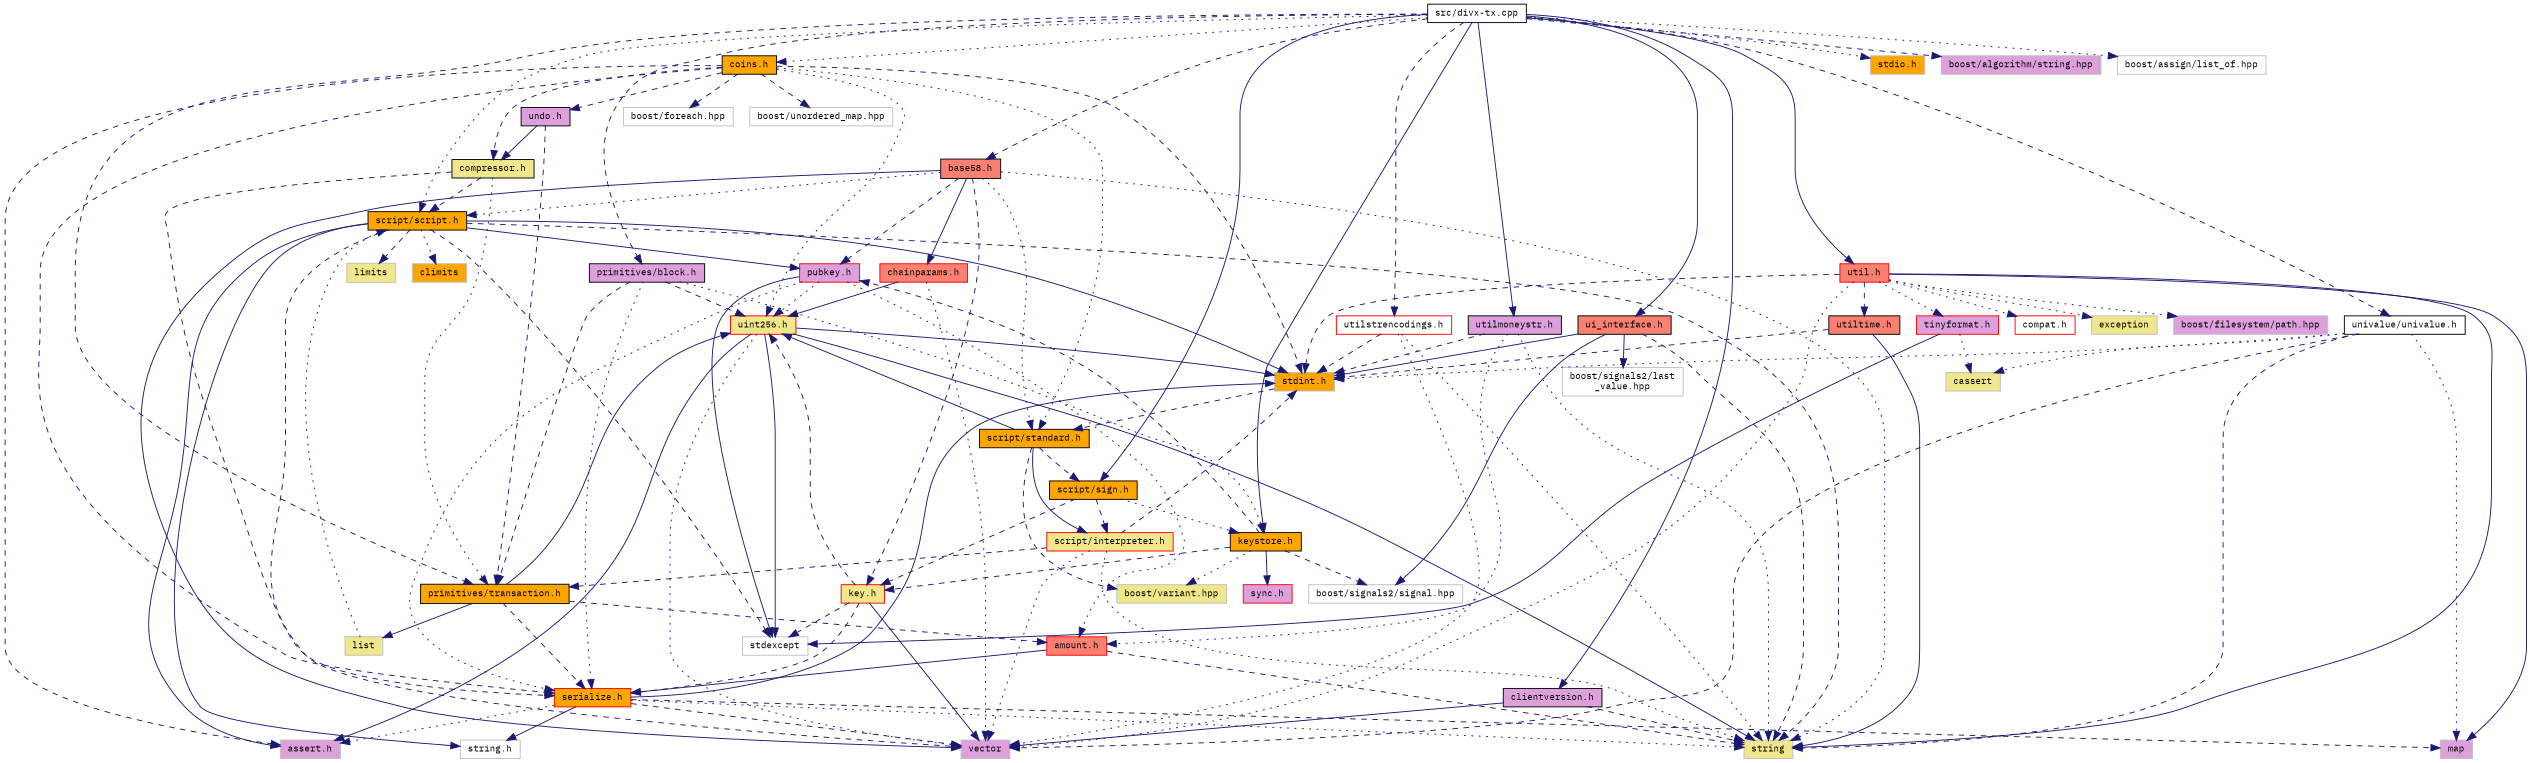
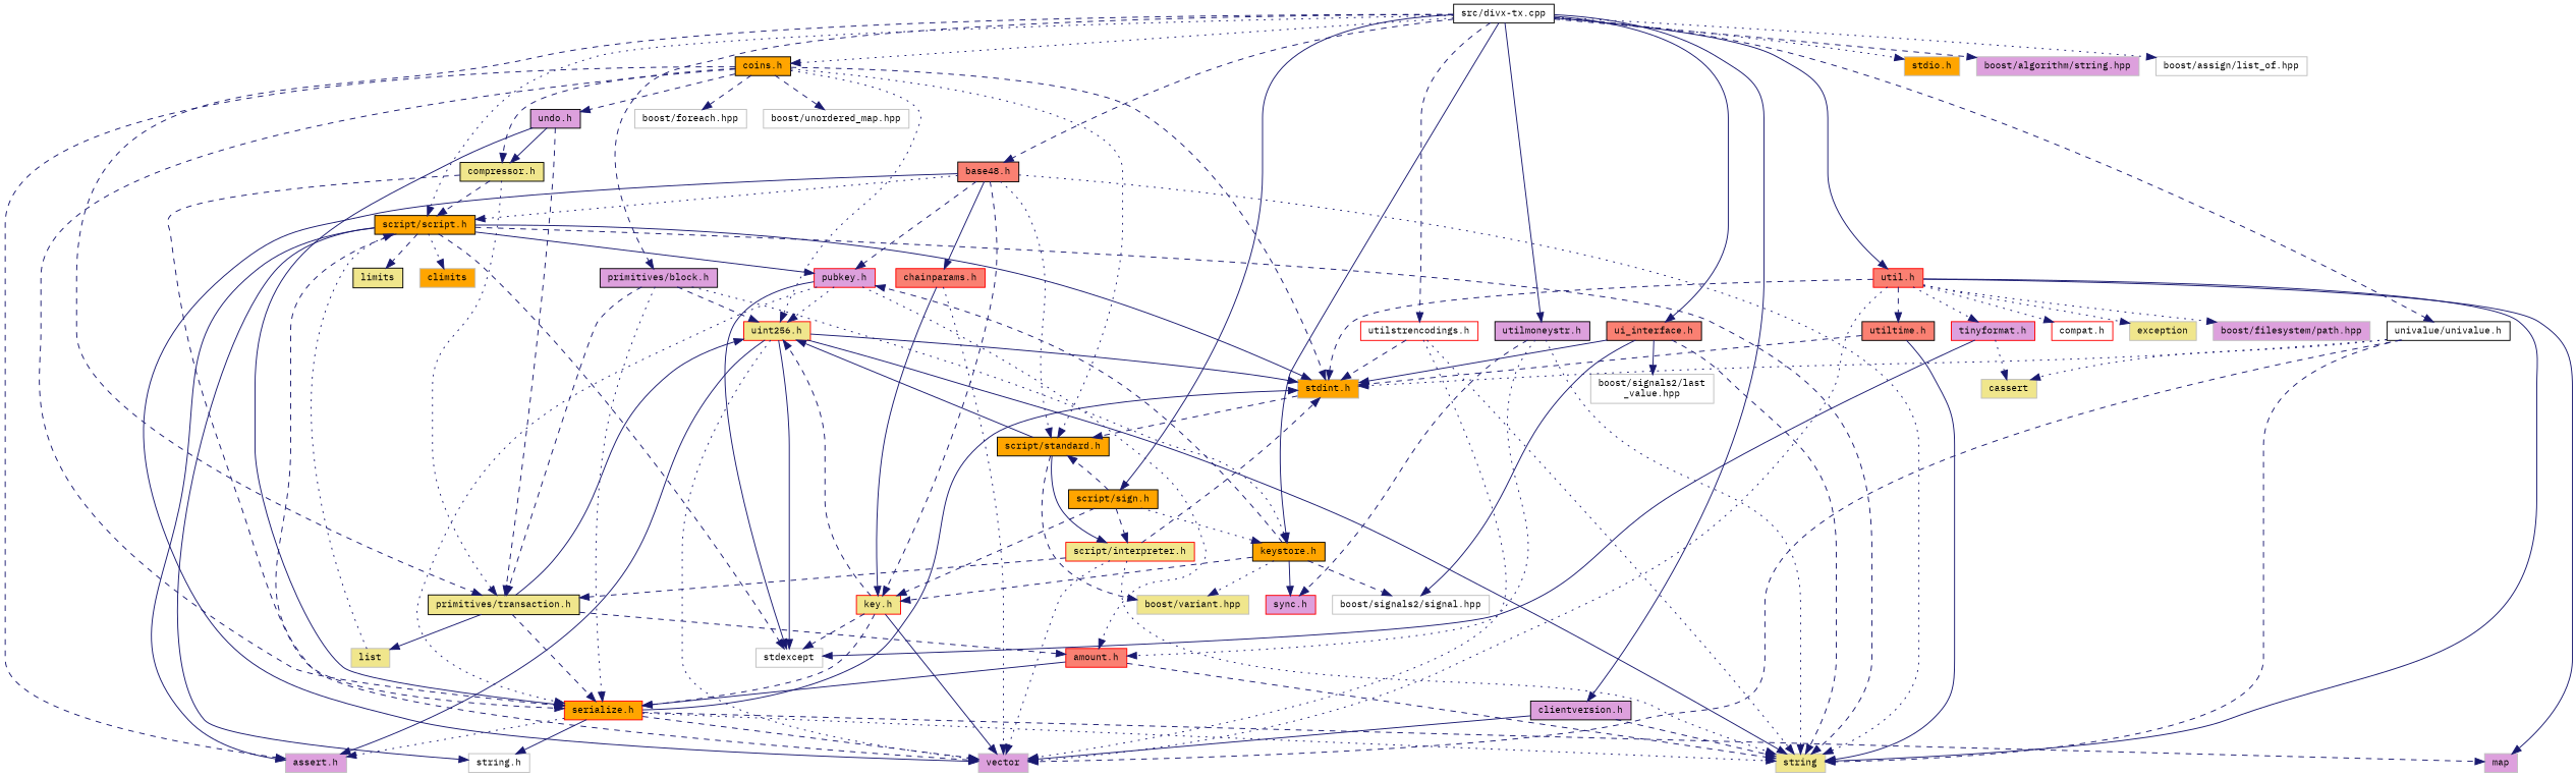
  digraph {
    fontname="IBM Plex Mono"
    node [color=grey75 fillcolor=plum fontname="IBM Plex Mono" fontsize=10 shape=record style=filled]
    edge [color=midnightblue fontname="IBM Plex Mono" fontsize=10 labelfontname=Helvetica labelfontsize=10 style=dashed]
    n1 [color=black fillcolor=white fontcolor=black height=0.2 label="src/divx-tx.cpp" width=0.4]
-   n2 [color=black fillcolor=salmon height=0.2 label="base58.h" width=0.4]
+   n2 [color=black fillcolor=salmon height=0.2 label="base48.h" width=0.4]
    n3 [color=black height=0.2 label="primitives/block.h" width=0.4]
-   n4 [color=black fillcolor=orange height=0.2 label="primitives/transaction.h" width=0.4]
+   n4 [color=black fillcolor=khaki height=0.2 label="primitives/transaction.h" width=0.4]
    n5 [color=black fillcolor=orange height=0.2 label="script/script.h" width=0.4]
    n6 [color=black fillcolor=orange height=0.2 label="keystore.h" width=0.4]
    n7 [color=black height=0.2 label="clientversion.h" width=0.4]
    n8 [color=black fillcolor=orange height=0.2 label="coins.h" width=0.4]
    n9 [color=black fillcolor=orange height=0.2 label="script/sign.h" width=0.4]
    n10 [color=black fillcolor=salmon height=0.2 label="ui_interface.h" width=0.4]
    n11 [color=black fillcolor=white height=0.2 label="univalue/univalue.h" width=0.4]
    n12 [color=red fillcolor=salmon height=0.2 label="util.h" width=0.4]
    n13 [color=black height=0.2 label="utilmoneystr.h" width=0.4]
    n14 [color=red fillcolor=white height=0.2 label="utilstrencodings.h" width=0.4]
    n15 [fillcolor=orange height=0.2 label="stdio.h" width=0.4]
    n16 [height=0.2 label="boost/algorithm/string.hpp" width=0.4]
    n17 [fillcolor=white height=0.2 label="boost/assign/list_of.hpp" width=0.4]
    n18 [color=red fillcolor=salmon height=0.2 label="chainparams.h" width=0.4]
    n19 [fillcolor=khaki height=0.2 label=string width=0.4]
    n20 [height=0.2 label=vector width=0.4]
    n21 [color=red height=0.2 label="pubkey.h" width=0.4]
    n22 [color=red fillcolor=khaki height=0.2 label="key.h" width=0.4]
    n23 [color=black fillcolor=orange height=0.2 label="script/standard.h" width=0.4]
    n24 [color=red fillcolor=khaki height=0.2 label="uint256.h" width=0.4]
    n25 [color=red fillcolor=orange height=0.2 label="serialize.h" width=0.4]
    n26 [color=red fillcolor=salmon height=0.2 label="amount.h" width=0.4]
    n27 [fillcolor=khaki height=0.2 label=list width=0.4]
    n28 [height=0.2 label="assert.h" width=0.4]
-   n29 [fillcolor=khaki height=0.2 label=limits width=0.4]
+   n29 [color=black fillcolor=khaki height=0.2 label=limits width=0.4]
    n30 [fillcolor=orange height=0.2 label="stdint.h" width=0.4]
    n31 [fillcolor=white height=0.2 label="string.h" width=0.4]
    n32 [fillcolor=orange height=0.2 label=climits width=0.4]
    n33 [fillcolor=white height=0.2 label=stdexcept width=0.4]
    n34 [color=red height=0.2 label="sync.h" width=0.4]
    n35 [fillcolor=white height=0.2 label="boost/signals2/signal.hpp" width=0.4]
    n36 [fillcolor=khaki height=0.2 label="boost/variant.hpp" width=0.4]
    n37 [color=black fillcolor=khaki height=0.2 label="compressor.h" width=0.4]
    n38 [color=black height=0.2 label="undo.h" width=0.4]
    n39 [fillcolor=white height=0.2 label="boost/foreach.hpp" width=0.4]
    n40 [fillcolor=white height=0.2 label="boost/unordered_map.hpp" width=0.4]
    n41 [color=red fillcolor=khaki height=0.2 label="script/interpreter.h" width=0.4]
    n42 [fillcolor=white height=0.2 label="boost/signals2/last\l_value.hpp" width=0.4]
    n43 [height=0.2 label=map width=0.4]
    n44 [fillcolor=khaki height=0.2 label=cassert width=0.4]
    n45 [color=red fillcolor=white height=0.2 label="compat.h" width=0.4]
    n46 [color=red height=0.2 label="tinyformat.h" width=0.4]
    n47 [color=black fillcolor=salmon height=0.2 label="utiltime.h" width=0.4]
    n48 [fillcolor=khaki height=0.2 label=exception width=0.4]
    n49 [height=0.2 label="boost/filesystem/path.hpp" width=0.4]
    n1 -> n2
    n1 -> n3
    n1 -> n4
    n1 -> n5 [style=dotted]
    n1 -> n6 [style=solid]
    n1 -> n7 [style=solid]
    n1 -> n8 [style=dotted]
    n1 -> n9 [style=solid]
    n1 -> n10 [style=solid]
    n1 -> n11
    n1 -> n12 [style=solid]
    n1 -> n13 [style=solid]
    n1 -> n14
    n1 -> n15 [style=dotted]
    n1 -> n16
    n1 -> n17 [style=dotted]
    n2 -> n5 [style=dotted]
    n2 -> n18 [style=solid]
    n2 -> n19 [style=dotted]
    n2 -> n20 [style=solid]
    n2 -> n21
    n2 -> n22
    n2 -> n23 [style=dotted]
    n3 -> n4
    n3 -> n6 [style=dotted]
    n3 -> n24
    n3 -> n25 [style=dotted]
    n4 -> n24 [style=solid]
    n4 -> n25
    n4 -> n26
    n4 -> n27 [style=solid]
    n5 -> n19
    n5 -> n20
    n5 -> n21 [style=solid]
    n5 -> n28 [style=solid]
    n5 -> n29
    n5 -> n30 [style=solid]
    n5 -> n31 [style=solid]
    n5 -> n32 [style=dotted]
    n5 -> n33
    n6 -> n21
    n6 -> n22
    n6 -> n34 [style=solid]
    n6 -> n35
    n6 -> n36 [style=dotted]
    n7 -> n19
    n7 -> n20 [style=solid]
    n8 -> n23 [style=dotted]
    n8 -> n24 [style=dotted]
    n8 -> n25
    n8 -> n28
    n8 -> n30
    n8 -> n37
    n8 -> n38
    n8 -> n39
    n8 -> n40
    n9 -> n6 [style=dotted]
    n9 -> n22
-   n23 -> n9
+   n9 -> n23
    n9 -> n41
    n10 -> n19
    n10 -> n30 [style=solid]
    n10 -> n35 [style=solid]
    n10 -> n42 [style=solid]
    n11 -> n19
    n11 -> n20
    n11 -> n30 [style=dotted]
-   n11 -> n43 [style=dotted]
    n11 -> n44 [style=dotted]
    n12 -> n19 [style=solid]
    n12 -> n20 [style=dotted]
    n12 -> n30
    n12 -> n43 [style=solid]
    n12 -> n45 [style=dotted]
    n12 -> n46 [style=dotted]
    n12 -> n47
    n12 -> n48 [style=dotted]
    n12 -> n49 [style=dotted]
    n13 -> n19 [style=dotted]
    n13 -> n26 [style=dotted]
-   n13 -> n30
+   n13 -> n34
    n14 -> n19 [style=dotted]
    n14 -> n20 [style=dotted]
    n14 -> n30
    n18 -> n20 [style=dotted]
-   n18 -> n24 [style=solid]
+   n18 -> n22 [style=solid]
    n21 -> n24 [style=dotted]
    n21 -> n25 [style=dotted]
    n21 -> n26 [style=dotted]
    n21 -> n33 [style=solid]
    n22 -> n20 [style=solid]
    n22 -> n24
    n22 -> n25
    n22 -> n33
    n23 -> n24 [style=solid]
    n23 -> n36
    n23 -> n41 [style=solid]
    n24 -> n19 [style=solid]
    n24 -> n20 [style=dotted]
    n24 -> n28 [style=solid]
    n24 -> n30 [style=solid]
    n24 -> n33 [style=solid]
    n25 -> n19 [style=dotted]
    n25 -> n20
    n25 -> n28 [style=dotted]
    n25 -> n30 [style=solid]
    n25 -> n31 [style=solid]
    n25 -> n43
    n26 -> n19
    n26 -> n25 [style=solid]
    n27 -> n5 [style=dotted]
    n30 -> n23
    n37 -> n4 [style=dotted]
    n37 -> n5
    n37 -> n25
    n38 -> n4
+   n38 -> n25 [style=solid]
    n38 -> n37 [style=solid]
    n41 -> n4
    n41 -> n19 [style=dotted]
    n41 -> n20 [style=dotted]
    n41 -> n30
    n46 -> n33 [style=solid]
    n46 -> n44 [style=dotted]
    n47 -> n19 [style=solid]
    n47 -> n30
  }
